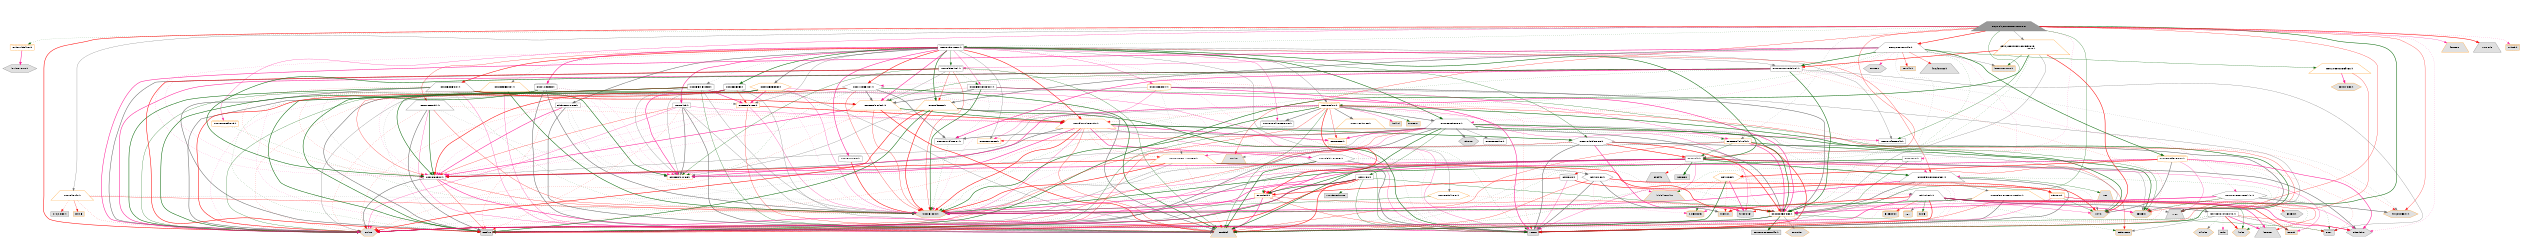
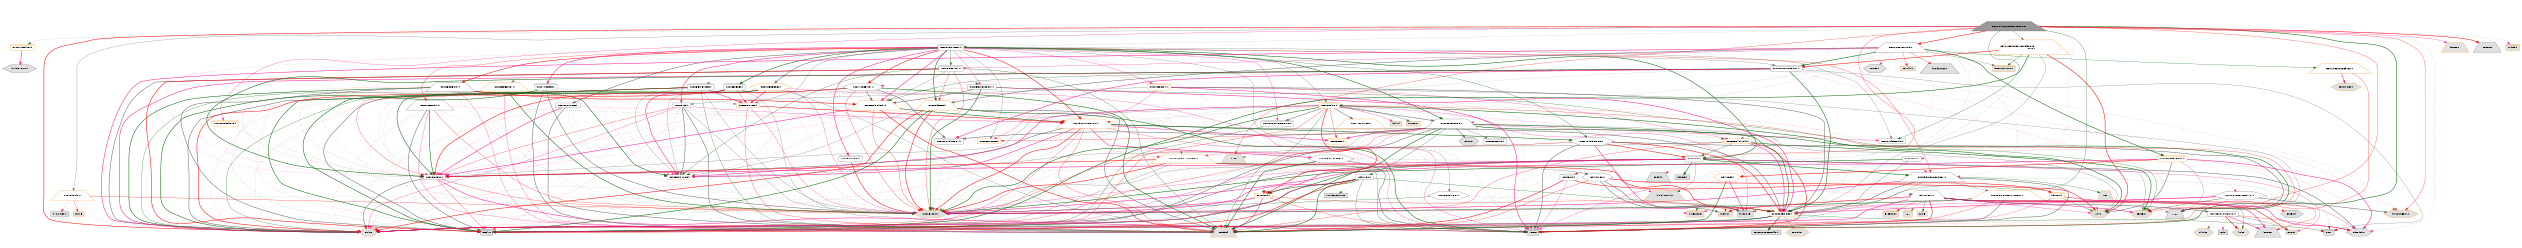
  digraph {
    node [color=gray40 fillcolor=white fontname=Helvetica fontsize=10 shape=cylinder style=filled]
    edge [color=gray40 fontname=Helvetica fontsize=10 labelfontname=Helvetica labelfontsize=10 style=bold]
    n1 [fillcolor=grey60 fontcolor=black height=0.2 label="src/main/struc_to_unstruc.C" shape=trapezium width=0.4]
    n2 [color=darkorange height=0.2 label="Ionit_Initializer.h" width=0.4]
    n3 [color=darkorange height=0.2 label="Ioss_CodeTypes.h" shape=box width=0.4]
    n4 [color=darkorange fillcolor="#E0E0E0" height=0.2 label=string shape=hexagon width=0.4]
    n5 [fillcolor="#E0E0E0" height=0.2 label=vector width=0.4]
    n6 [color=darkorange height=0.2 label="Ioss_FileInfo.h" shape=trapezium width=0.4]
    n7 [height=0.2 label="Ioss_Hex8.h" shape=box width=0.4]
    n8 [color=darkorange height=0.2 label="Ioss_ParallelUtils.h" shape=box width=0.4]
    n9 [height=0.2 label="Ioss_Utils.h" width=0.4]
    n10 [fillcolor="#E0E0E0" height=0.2 label=algorithm shape=hexagon width=0.4]
    n11 [color=darkorange fillcolor="#E0E0E0" height=0.2 label=cassert shape=hexagon width=0.4]
    n12 [color=darkorange height=0.2 label="Ioss_ScopeGuard.h" width=0.4]
    n13 [height=0.2 label="Ioss_SubSystem.h" width=0.4]
    n14 [height=0.2 label="Ioss_SurfaceSplit.h" shape=box width=0.4]
-   n15 [color=darkorange fillcolor="#E0E0E0" height=0.2 label=cstring shape=trapezium width=0.4]
+   n15 [color=darkorange fillcolor="#E0E0E0" height=0.2 label=type shape=trapezium width=0.4]
    n16 [color=darkorange fillcolor="#E0E0E0" height=0.2 label="fmt/ostream.h" shape=hexagon width=0.4]
    n17 [color=darkorange height=0.2 label="cgns/Iocgns_StructuredZone\lData.h" shape=trapezium width=0.4]
    n18 [height=0.2 label="cgns/Iocgns_Utils.h" shape=trapezium width=0.4]
    n19 [color=darkorange fillcolor="#E0E0E0" height=0.2 label=fstream shape=trapezium width=0.4]
-   n20 [fillcolor="#E0E0E0" height=0.2 label=numeric shape=trapezium width=0.4]
+   n20 [fillcolor="#E0E0E0" height=0.2 label=pdqsort shape=trapezium width=0.4]
    n21 [color=darkorange fillcolor="#E0E0E0" height=0.2 label="unistd.h" width=0.4]
    n22 [fillcolor="#E0E0E0" height=0.2 label="ionit_export.h" shape=hexagon width=0.4]
    n23 [fillcolor="#E0E0E0" height=0.2 label=array width=0.4]
    n24 [color=darkorange fillcolor="#E0E0E0" height=0.2 label=cstddef shape=trapezium width=0.4]
    n25 [fillcolor="#E0E0E0" height=0.2 label=cstdint width=0.4]
    n26 [fillcolor="#E0E0E0" height=0.2 label="SEACASIoss_config.h" shape=box width=0.4]
    n27 [color=darkorange fillcolor="#E0E0E0" height=0.2 label=complex shape=hexagon width=0.4]
    n28 [color=darkorange fillcolor="#E0E0E0" height=0.2 label="ioss_export.h" shape=hexagon width=0.4]
    n29 [color=darkorange fillcolor="#E0E0E0" height=0.2 label=ctime shape=box width=0.4]
    n30 [fillcolor="#E0E0E0" height=0.2 label="sys/types.h" shape=box width=0.4]
    n31 [height=0.2 label="Ioss_ElementTopology.h" shape=trapezium width=0.4]
    n32 [color=darkorange height=0.2 label="Ioss_EntityType.h" shape=box width=0.4]
    n33 [color=darkorange height=0.2 label="Ioss_Field.h" shape=box width=0.4]
    n34 [height=0.2 label="Ioss_Property.h" shape=box width=0.4]
    n35 [height=0.2 label="Ioss_Sort.h" width=0.4]
    n36 [color=darkorange fillcolor="#E0E0E0" height=0.2 label=cmath shape=box width=0.4]
    n37 [fillcolor="#E0E0E0" height=0.2 label=cstdlib shape=trapezium width=0.4]
    n38 [fillcolor="#E0E0E0" height=0.2 label=iostream shape=box width=0.4]
-   n39 [color=darkorange fillcolor="#E0E0E0" height=0.2 label=stdexcept width=0.4]
    n40 [height=0.2 label="Ioss_Assembly.h" shape=trapezium width=0.4]
    n41 [color=darkorange height=0.2 label="Ioss_GroupingEntity.h" shape=trapezium width=0.4]
    n42 [height=0.2 label="Ioss_DatabaseIO.h" shape=trapezium width=0.4]
    n43 [color=darkorange height=0.2 label="Ioss_DBUsage.h" shape=box width=0.4]
    n44 [height=0.2 label="Ioss_VariableType.h" shape=hexagon width=0.4]
    n45 [height=0.2 label="Ioss_Blob.h" shape=box width=0.4]
-   n46 [height=0.2 label="Blob_CommSet.h" shape=box width=0.4]
+   n46 [height=0.2 label="Ioss_CommSet.h" shape=box width=0.4]
    n47 [height=0.2 label="Ioss_Compare.h" width=0.4]
    n48 [height=0.2 label="Ioss_CoordinateFrame.h" width=0.4]
    n49 [color=darkorange height=0.2 label="Ioss_EdgeBlock.h" shape=trapezium width=0.4]
    n50 [color=darkorange height=0.2 label="Ioss_EntityBlock.h" shape=trapezium width=0.4]
    n51 [color=darkorange height=0.2 label="Iocgns_EdgeSet.h" shape=hexagon width=0.4]
    n52 [color=darkorange height=0.2 label="Ioss_EntitySet.h" shape=box width=0.4]
    n53 [height=0.2 label="Ioss_ElementBlock.h" shape=box width=0.4]
    n54 [height=0.2 label="Ioss_ElementSet.h" width=0.4]
    n55 [height=0.2 label="Ioss_FaceBlock.h" shape=trapezium width=0.4]
    n56 [height=0.2 label="Ioss_FaceSet.h" width=0.4]
    n57 [color=darkorange height=0.2 label="Ioss_IOFactory.h" width=0.4]
    n58 [height=0.2 label="Ioss_NodeBlock.h" shape=hexagon width=0.4]
    n59 [height=0.2 label="Ioss_NodeSet.h" width=0.4]
    n60 [color=darkorange height=0.2 label="Ioss_Region.h" width=0.4]
-   n61 [color=darkorange height=0.2 label="Ioss_SerializeIO.h" shape=hexagon width=0.4]
+   n61 [height=0.2 label="Ioss_SerializeIO.h" shape=hexagon width=0.4]
    n62 [height=0.2 label="Ioss_SideBlock.h" width=0.4]
    n63 [color=darkorange height=0.2 label="Ioss_SideSet.h" shape=trapezium width=0.4]
    n64 [height=0.2 label="Ioss_StructuredBlock.h" width=0.4]
    n65 [color=darkorange fillcolor="#E0E0E0" height=0.2 label=utility shape=hexagon width=0.4]
    n66 [color=darkorange fillcolor="#E0E0E0" height=0.2 label="iocgns_export.h" width=0.4]
    n67 [color=darkorange height=0.2 label="Ioss_FaceGenerator.h" width=0.4]
    n68 [color=darkorange height=0.2 label="cgns/Iocgns_Defines.h" shape=trapezium width=0.4]
    n69 [color=darkorange fillcolor="#E0E0E0" height=0.2 label="cgnslib.h" shape=box width=0.4]
    n70 [fillcolor="#E0E0E0" height=0.2 label="fmt/format.h" shape=trapezium width=0.4]
    n71 [fillcolor="#E0E0E0" height=0.2 label=ostream shape=hexagon width=0.4]
    n72 [color=darkorange height=0.2 label="Ioss_ElementPermutation.h" shape=trapezium width=0.4]
    n73 [fillcolor="#E0E0E0" height=0.2 label=map shape=trapezium width=0.4]
    n74 [color=darkorange fillcolor="#E0E0E0" height=0.2 label=set shape=trapezium width=0.4]
    n75 [fillcolor="#E0E0E0" height=0.2 label="assert.h" shape=hexagon width=0.4]
    n76 [color=darkorange fillcolor="#E0E0E0" height=0.2 label=limits shape=hexagon width=0.4]
    n77 [color=darkorange height=0.2 label="pdqsort.h" width=0.4]
    n78 [fillcolor="#E0E0E0" height=0.2 label=functional width=0.4]
    n79 [fillcolor="#E0E0E0" height=0.2 label=iterator shape=trapezium width=0.4]
    n80 [color=darkorange height=0.2 label="Ioss_PropertyManager.h" shape=trapezium width=0.4]
    n81 [color=darkorange height=0.2 label="Ioss_State.h" width=0.4]
    n82 [height=0.2 label="Ioss_FieldManager.h" shape=hexagon width=0.4]
    n83 [height=0.2 label="Ioss_BoundingBox.h" width=0.4]
    n84 [height=0.2 label="Ioss_DataSize.h" width=0.4]
    n85 [height=0.2 label="Ioss_Map.h" shape=box width=0.4]
    n86 [fillcolor="#E0E0E0" height=0.2 label=chrono shape=hexagon width=0.4]
    n87 [color=darkorange height=0.2 label="Ioss_MeshType.h" shape=trapezium width=0.4]
    n88 [color=darkorange fillcolor="#E0E0E0" height=0.2 label=iosfwd shape=box width=0.4]
    n89 [color=darkorange fillcolor="#E0E0E0" height=0.2 label=sstream shape=box width=0.4]
    n90 [height=0.2 label="Ioss_ZoneConnectivity.h" shape=hexagon width=0.4]
    n91 [height=0.2 label="robin_map.h" shape=hexagon width=0.4]
    n92 [fillcolor="#E0E0E0" height=0.2 label=unordered_map shape=box width=0.4]
    n93 [color=darkorange fillcolor="#E0E0E0" height=0.2 label=initializer_list shape=trapezium width=0.4]
    n94 [color=darkorange fillcolor="#E0E0E0" height=0.2 label=memory shape=box width=0.4]
    n95 [color=darkorange fillcolor="#E0E0E0" height=0.2 label=type_traits width=0.4]
    n96 [height=0.2 label="robin_hash.h" shape=trapezium width=0.4]
    n97 [color=darkorange fillcolor="#E0E0E0" height=0.2 label=exception width=0.4]
    n98 [color=darkorange fillcolor="#E0E0E0" height=0.2 label=new width=0.4]
    n99 [color=darkorange fillcolor="#E0E0E0" height=0.2 label=tuple shape=box width=0.4]
    n100 [height=0.2 label="robin_growth_policy.h" shape=box width=0.4]
    n101 [color=darkorange fillcolor="#E0E0E0" height=0.2 label=climits shape=hexagon width=0.4]
    n102 [fillcolor="#E0E0E0" height=0.2 label=ratio shape=box width=0.4]
    n103 [color=darkorange height=0.2 label="robin_set.h" shape=hexagon width=0.4]
    n104 [color=darkorange fillcolor="#E0E0E0" height=0.2 label="cgnstypes.h" shape=hexagon width=0.4]
    n1 -> n2 [color=darkgreen style=dotted]
    n1 -> n3 [color=darkgreen style=solid]
    n1 -> n4 [color=red]
    n1 -> n5 [color=darkgreen]
    n1 -> n6 [style=solid]
    n1 -> n7 [color=deeppink style=dotted]
    n1 -> n8 [style=dotted]
    n1 -> n9 [color=red style=solid]
    n1 -> n10 [color=deeppink style=dotted]
    n1 -> n11 [color=red style=solid]
    n1 -> n12 [color=deeppink style=solid]
    n1 -> n13 [color=darkgreen style=dotted]
    n1 -> n14 [color=darkgreen style=solid]
    n1 -> n15 [color=red style=solid]
    n1 -> n16 [color=red style=solid]
    n1 -> n17 [style=solid]
    n1 -> n18 [color=red]
    n1 -> n19 [color=deeppink style=solid]
    n1 -> n20 [color=red]
    n1 -> n21 [color=deeppink style=dotted]
    n2 -> n22 [color=deeppink]
-   n3 -> n4 [style=dotted]
+   n3 -> n4
    n3 -> n5 [color=darkgreen style=dotted]
    n3 -> n23 [color=darkgreen style=solid]
    n3 -> n24
    n3 -> n25 [color=darkgreen style=solid]
    n3 -> n26 [color=darkgreen]
    n3 -> n27 [style=solid]
    n6 -> n3 [style=dotted]
    n6 -> n4 [color=red style=dotted]
    n6 -> n28 [color=red style=solid]
    n6 -> n29 [color=red style=solid]
    n6 -> n30 [color=red style=dotted]
    n7 -> n3 [color=darkgreen style=solid]
    n7 -> n28 [color=darkgreen]
    n7 -> n31 [color=deeppink style=dotted]
    n8 -> n3 [color=deeppink]
    n8 -> n4 [color=darkgreen style=dotted]
    n8 -> n5 [color=red]
    n8 -> n9 [color=darkgreen style=solid]
    n8 -> n11 [color=darkgreen]
    n8 -> n24 [color=red style=solid]
    n8 -> n28 [style=solid]
    n9 -> n3 [color=red style=dotted]
    n9 -> n4
    n9 -> n5 [color=deeppink style=solid]
    n9 -> n10
    n9 -> n11 [style=solid]
    n9 -> n24 [style=dotted]
    n9 -> n25 [color=darkgreen]
    n9 -> n28 [color=deeppink style=solid]
    n9 -> n31 [color=darkgreen]
    n9 -> n32 [style=dotted]
    n9 -> n33 [color=deeppink]
    n9 -> n34 [color=deeppink]
    n9 -> n35 [color=red style=dotted]
    n9 -> n36 [color=deeppink style=solid]
    n9 -> n37 [color=red style=dotted]
    n9 -> n38 [color=darkgreen]
-   n9 -> n39 [color=red style=solid]
    n12 -> n28 [color=darkgreen style=dotted]
    n13 -> n9 [color=darkgreen]
    n13 -> n14 [style=solid]
    n13 -> n31 [color=red style=solid]
    n13 -> n33 [color=deeppink style=dotted]
    n13 -> n34 [color=deeppink style=dotted]
    n13 -> n40 [color=red style=solid]
    n13 -> n41 [color=red]
    n13 -> n42 [color=darkgreen]
    n13 -> n43 [style=solid]
    n13 -> n44 [color=darkgreen style=solid]
    n13 -> n45 [color=deeppink]
    n13 -> n46
    n13 -> n47 [color=deeppink]
    n13 -> n48 [color=deeppink style=solid]
    n13 -> n49 [style=dotted]
    n13 -> n50 [color=deeppink]
    n13 -> n51
    n13 -> n52 [style=solid]
    n13 -> n53 [color=deeppink style=solid]
    n13 -> n54 [style=dotted]
    n13 -> n55 [color=red]
    n13 -> n56 [color=darkgreen]
    n13 -> n57 [color=deeppink style=solid]
    n13 -> n58 [color=red]
    n13 -> n59 [color=deeppink]
    n13 -> n60 [style=solid]
    n13 -> n61 [style=solid]
    n13 -> n62 [color=darkgreen style=solid]
    n13 -> n63 [color=darkgreen]
    n13 -> n64 [style=solid]
    n17 -> n3 [style=solid]
    n17 -> n24 [color=darkgreen style=dotted]
    n17 -> n25 [color=darkgreen]
    n17 -> n64 [color=red]
    n17 -> n65 [color=red]
    n17 -> n66 [color=darkgreen style=solid]
    n18 -> n3 [color=darkgreen style=dotted]
    n18 -> n4 [color=deeppink]
    n18 -> n9 [style=dotted]
    n18 -> n31 [color=deeppink style=dotted]
    n18 -> n42 [color=deeppink style=dotted]
    n18 -> n60 [color=darkgreen style=dotted]
    n18 -> n62 [color=deeppink style=solid]
    n18 -> n63
    n18 -> n64 [color=darkgreen]
    n18 -> n66 [style=solid]
    n18 -> n67 [color=darkgreen]
    n18 -> n68 [color=darkgreen style=solid]
    n18 -> n69 [color=red style=solid]
    n18 -> n70 [color=red style=solid]
    n18 -> n71 [color=deeppink style=dotted]
    n31 -> n3
    n31 -> n4 [style=solid]
    n31 -> n5
    n31 -> n28 [color=deeppink]
    n31 -> n72 [style=solid]
    n31 -> n73 [color=darkgreen style=dotted]
    n31 -> n74 [color=darkgreen style=solid]
    n33 -> n3 [color=red style=solid]
    n33 -> n4 [style=solid]
    n33 -> n5 [color=red style=solid]
    n33 -> n24 [color=deeppink]
    n33 -> n28 [color=deeppink]
    n34 -> n4
    n34 -> n5 [color=deeppink]
    n34 -> n25 [color=red style=solid]
    n34 -> n28 [color=red style=solid]
    n35 -> n5 [color=deeppink style=solid]
-   n35 -> n33 [color=red]
+   n35 -> n24 [color=red]
    n35 -> n77 [color=red]
    n40 -> n4 [color=red style=dotted]
    n40 -> n24 [color=deeppink style=solid]
    n40 -> n25
    n40 -> n28 [color=red style=solid]
    n40 -> n32 [style=dotted]
    n40 -> n34 [color=darkgreen]
    n40 -> n41 [color=red style=dotted]
    n41 -> n3
    n41 -> n4 [color=red style=dotted]
    n41 -> n5 [color=deeppink style=solid]
    n41 -> n24 [color=red style=solid]
    n41 -> n25 [color=deeppink style=solid]
    n41 -> n28 [color=red]
    n41 -> n32 [color=deeppink]
    n41 -> n33 [color=red style=dotted]
    n41 -> n34
    n41 -> n44 [color=darkgreen]
    n41 -> n80 [color=red style=dotted]
    n41 -> n81 [color=deeppink]
    n41 -> n82 [color=deeppink]
    n42 -> n3 [color=darkgreen]
    n42 -> n4 [color=red style=solid]
    n42 -> n5 [style=dotted]
    n42 -> n8 [color=darkgreen style=dotted]
    n42 -> n14 [color=deeppink style=solid]
    n42 -> n24 [color=darkgreen]
    n42 -> n25
    n42 -> n28 [color=deeppink style=dotted]
    n42 -> n32 [style=solid]
    n42 -> n43 [color=red style=solid]
    n42 -> n65 [style=solid]
    n42 -> n73 [color=darkgreen]
    n42 -> n80 [color=deeppink style=solid]
    n42 -> n81 [color=deeppink]
    n42 -> n83
    n42 -> n84 [style=solid]
    n42 -> n85 [color=darkgreen style=solid]
    n42 -> n86
    n44 -> n3 [color=red]
    n44 -> n4 [color=red style=solid]
    n44 -> n5
    n44 -> n9 [color=red]
    n44 -> n15 [style=dotted]
    n44 -> n28 [style=dotted]
    n44 -> n73
    n44 -> n78 [color=deeppink]
    n45 -> n4 [color=deeppink style=solid]
    n45 -> n24
    n45 -> n25 [color=red style=dotted]
    n45 -> n28 [style=solid]
    n45 -> n32
    n45 -> n34 [color=red style=solid]
    n45 -> n41 [color=deeppink style=solid]
    n46 -> n4 [color=red style=dotted]
    n46 -> n24
    n46 -> n25 [color=red style=dotted]
    n46 -> n28 [style=dotted]
    n46 -> n32 [style=dotted]
    n46 -> n34 [color=deeppink]
    n46 -> n41 [color=deeppink style=dotted]
    n47 -> n28 [color=red]
    n48 -> n5 [color=darkgreen style=dotted]
    n48 -> n25 [color=darkgreen style=solid]
    n49 -> n4 [color=darkgreen style=solid]
    n49 -> n24 [color=deeppink style=solid]
    n49 -> n25 [color=darkgreen style=dotted]
    n49 -> n28 [color=darkgreen]
    n49 -> n32 [color=deeppink style=dotted]
    n49 -> n34 [color=red style=dotted]
    n49 -> n50 [style=dotted]
    n50 -> n4 [color=red style=dotted]
    n50 -> n24 [color=red]
    n50 -> n28 [color=red style=solid]
    n50 -> n34 [color=deeppink]
    n50 -> n41 [color=darkgreen]
    n51 -> n4 [color=deeppink style=dotted]
    n51 -> n5 [color=deeppink style=solid]
    n51 -> n24 [style=solid]
    n51 -> n25
    n51 -> n28 [color=deeppink style=solid]
    n51 -> n32 [style=solid]
    n51 -> n34 [color=darkgreen]
    n51 -> n52 [color=deeppink]
    n52 -> n4 [color=deeppink style=dotted]
    n52 -> n24 [color=red style=solid]
    n52 -> n28 [color=deeppink style=solid]
    n52 -> n34 [color=deeppink style=dotted]
    n52 -> n41 [color=red]
    n53 -> n3 [color=deeppink]
    n53 -> n4 [color=red style=dotted]
    n53 -> n11 [color=darkgreen style=solid]
    n53 -> n28 [color=darkgreen]
    n53 -> n34 [color=deeppink style=dotted]
    n53 -> n50
    n53 -> n83 [style=dotted]
    n54 -> n4
    n54 -> n5 [style=dotted]
    n54 -> n24 [color=darkgreen style=solid]
    n54 -> n25 [color=darkgreen]
    n54 -> n28 [style=solid]
    n54 -> n32 [style=solid]
    n54 -> n34 [color=red style=solid]
    n54 -> n52 [color=deeppink]
    n55 -> n4 [color=darkgreen]
    n55 -> n24 [color=deeppink style=solid]
    n55 -> n25
    n55 -> n28 [color=darkgreen style=dotted]
    n55 -> n32 [color=darkgreen]
    n55 -> n34 [color=red style=dotted]
    n55 -> n50 [color=red]
    n56 -> n4 [color=red]
    n56 -> n5 [color=deeppink style=dotted]
    n56 -> n24 [style=solid]
    n56 -> n25 [color=darkgreen]
    n56 -> n28 [color=deeppink style=dotted]
    n56 -> n32 [color=deeppink]
    n56 -> n34 [color=deeppink style=dotted]
    n56 -> n52 [color=red style=solid]
    n57 -> n3
-   n57 -> n4 [style=solid]
+   n57 -> n45 [style=solid]
    n57 -> n5 [color=deeppink]
    n57 -> n8 [color=deeppink style=solid]
    n57 -> n28 [color=deeppink style=dotted]
    n57 -> n43 [color=deeppink style=solid]
    n57 -> n73 [style=solid]
    n57 -> n80 [style=dotted]
    n58 -> n4 [color=darkgreen style=solid]
    n58 -> n24 [color=darkgreen]
    n58 -> n25 [style=dotted]
    n58 -> n28 [color=red style=solid]
    n58 -> n32 [color=darkgreen style=dotted]
    n58 -> n34 [color=red]
    n58 -> n50
    n58 -> n83
    n59 -> n4 [color=darkgreen]
    n59 -> n24
    n59 -> n25 [color=deeppink style=dotted]
    n59 -> n28
    n59 -> n32 [color=deeppink style=dotted]
    n59 -> n34 [style=dotted]
    n59 -> n52 [style=dotted]
    n60 -> n4 [style=dotted]
    n60 -> n5 [color=deeppink style=dotted]
    n60 -> n16 [color=red style=dotted]
    n60 -> n24 [color=darkgreen style=solid]
    n60 -> n25 [color=red style=solid]
    n60 -> n28 [color=darkgreen]
    n60 -> n32 [color=deeppink]
    n60 -> n33 [color=red]
    n60 -> n34 [style=solid]
    n60 -> n41 [color=red style=dotted]
    n60 -> n42
    n60 -> n48
    n60 -> n65 [color=darkgreen]
    n60 -> n73 [color=red style=solid]
    n60 -> n78 [color=deeppink style=solid]
    n60 -> n81 [color=red style=solid]
    n60 -> n87
    n60 -> n88 [color=deeppink style=solid]
    n60 -> n89 [color=darkgreen style=solid]
    n61 -> n3 [color=red style=dotted]
    n61 -> n28 [color=darkgreen style=solid]
    n62 -> n4
    n62 -> n5 [color=red style=dotted]
    n62 -> n24 [color=darkgreen style=solid]
    n62 -> n25 [color=red]
    n62 -> n28 [color=red style=solid]
    n62 -> n32 [color=darkgreen style=solid]
    n62 -> n34 [color=deeppink style=dotted]
    n62 -> n50 [style=solid]
    n62 -> n53 [color=darkgreen style=dotted]
    n62 -> n63 [color=red style=solid]
    n63 -> n4 [color=red]
    n63 -> n5 [color=darkgreen]
    n63 -> n24
    n63 -> n25 [color=darkgreen]
    n63 -> n28 [color=red]
    n63 -> n32 [style=solid]
    n63 -> n34 [color=deeppink style=dotted]
    n63 -> n41 [color=red style=dotted]
    n64 -> n3 [color=darkgreen]
    n64 -> n4 [color=deeppink]
    n64 -> n11 [color=red style=dotted]
    n64 -> n16 [style=dotted]
    n64 -> n23 [style=solid]
    n64 -> n28 [color=darkgreen style=dotted]
    n64 -> n34 [color=darkgreen]
    n64 -> n50 [color=darkgreen style=solid]
    n64 -> n58 [color=deeppink style=dotted]
    n64 -> n83 [color=deeppink]
    n64 -> n90 [color=deeppink style=dotted]
    n67 -> n10 [color=deeppink]
    n67 -> n11 [color=deeppink style=solid]
    n67 -> n23 [color=red style=dotted]
    n67 -> n24 [color=darkgreen style=dotted]
    n67 -> n28 [color=deeppink]
    n67 -> n65
    n67 -> n73 [style=dotted]
    n67 -> n103 [color=red]
    n68 -> n5 [color=red style=solid]
    n68 -> n104 [color=deeppink]
    n72 -> n3 [color=deeppink style=solid]
    n72 -> n4 [color=red style=solid]
    n72 -> n5
    n72 -> n28 [color=darkgreen]
    n72 -> n73 [style=dotted]
    n72 -> n75 [color=red style=dotted]
-   n72 -> n76 [color=darkgreen style=dotted]
    n77 -> n10 [color=deeppink style=solid]
    n77 -> n24 [color=deeppink style=solid]
    n77 -> n65 [color=darkgreen style=solid]
    n77 -> n78 [color=red style=dotted]
    n77 -> n79 [color=red style=solid]
    n80 -> n3 [color=red]
    n80 -> n4 [style=solid]
    n80 -> n5 [color=darkgreen style=solid]
    n80 -> n24 [color=red style=dotted]
    n80 -> n28 [color=red]
    n80 -> n34 [color=red]
    n80 -> n91 [style=solid]
    n82 -> n3 [style=dotted]
    n82 -> n4 [color=deeppink style=solid]
    n82 -> n5
    n82 -> n24 [color=darkgreen]
    n82 -> n28 [style=dotted]
    n82 -> n33 [color=darkgreen style=dotted]
    n82 -> n91 [style=dotted]
    n83 -> n28 [color=darkgreen style=dotted]
    n85 -> n3 [color=darkgreen style=solid]
    n85 -> n4 [color=deeppink]
    n85 -> n5 [color=darkgreen style=solid]
-   n85 -> n24 [color=red]
+   n85 -> n24 [color=darkgreen]
    n85 -> n25 [color=red]
    n85 -> n28 [color=deeppink]
    n85 -> n33 [color=darkgreen]
    n85 -> n92 [color=darkgreen style=dotted]
    n90 -> n3 [color=deeppink]
    n90 -> n4 [color=red style=dotted]
    n90 -> n11 [color=darkgreen style=solid]
    n90 -> n16
    n90 -> n23 [color=darkgreen style=dotted]
    n90 -> n28 [color=deeppink style=solid]
    n91 -> n24 [color=red style=solid]
    n91 -> n65 [color=red]
-   n91 -> n5
+   n91 -> n78
    n91 -> n93 [color=deeppink style=dotted]
    n91 -> n94
    n91 -> n95 [color=deeppink style=dotted]
    n91 -> n96 [color=deeppink style=dotted]
    n96 -> n5 [color=red]
    n96 -> n10 [color=deeppink]
    n96 -> n11 [color=deeppink]
    n96 -> n24 [color=deeppink style=dotted]
    n96 -> n25 [color=deeppink]
    n96 -> n36 [color=red]
-   n96 -> n39 [color=darkgreen style=dotted]
    n96 -> n65 [color=deeppink style=solid]
    n96 -> n76 [color=darkgreen style=solid]
    n96 -> n79 [color=deeppink]
    n96 -> n94 [color=red]
    n96 -> n95 [color=deeppink style=dotted]
    n96 -> n97 [color=red style=solid]
    n96 -> n98 [style=dotted]
    n96 -> n99 [color=darkgreen style=solid]
    n96 -> n100
    n100 -> n10 [color=red style=solid]
    n100 -> n23 [color=red style=dotted]
    n100 -> n24 [style=dotted]
    n100 -> n25 [color=darkgreen style=dotted]
    n100 -> n36 [style=solid]
-   n100 -> n39 [style=solid]
    n100 -> n76 [color=red]
    n100 -> n79 [color=deeppink]
    n100 -> n101 [style=dotted]
    n100 -> n102 [color=deeppink style=dotted]
    n103 -> n24 [color=darkgreen]
    n103 -> n65 [style=dotted]
    n103 -> n78 [color=deeppink]
    n103 -> n93 [color=darkgreen style=dotted]
    n103 -> n94 [color=red style=dotted]
    n103 -> n95 [color=darkgreen style=dotted]
    n103 -> n96 [style=dotted]
  }
